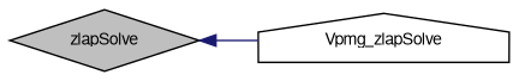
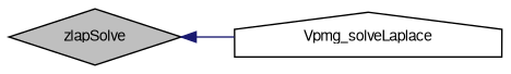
  digraph {
    rankdir=LR
    node [color=black fontname=FreeSans fontsize=10 style=filled]
    n1 [fillcolor=grey75 fontcolor=black height=0.2 label=zlapSolve shape=diamond width=0.4]
-   n2 [fillcolor=white height=0.2 label=Vpmg_zlapSolve shape=house width=0.4]
+   n2 [fillcolor=white height=0.2 label=Vpmg_solveLaplace shape=house width=0.4]
    n1 -> n2 [color=midnightblue dir=back fontname=FreeSans fontsize=10 labelfontname=FreeSans labelfontsize=10 style=solid]
  }
